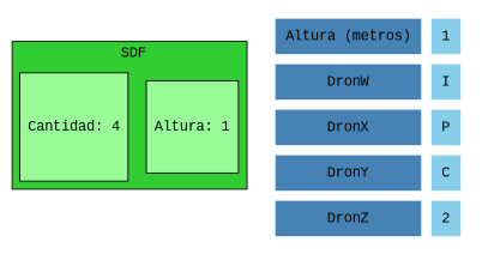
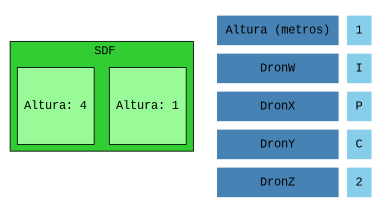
  digraph {
    fontname="Liberation Mono"
    node [fillcolor=palegreen shape=square style=filled fontname="Liberation Mono"]
    "Altura: 1"
-   "Cantidad: 4"
+   "Cantidad: 4" [label="Altura: 4"]
    n3 [label=<                 <TABLE border="0" cellspacing="10" cellpadding="10">                  <TR><TD bgcolor="steelblue" gradientangle="315">Altura (metros)</TD> <TD style="radial" bgcolor="skyblue" gradientangle="60">1</TD> </TR><TR><TD style="radial" bgcolor="steelblue"  gradientangle="60">DronW</TD> <TD style="radial" bgcolor="skyblue" gradientangle="60">I</TD> </TR><TR><TD style="radial" bgcolor="steelblue"  gradientangle="60">DronX</TD> <TD style="radial" bgcolor="skyblue" gradientangle="60">P</TD> </TR><TR><TD style="radial" bgcolor="steelblue"  gradientangle="60">DronY</TD> <TD style="radial" bgcolor="skyblue" gradientangle="60">C</TD> </TR><TR><TD style="radial" bgcolor="steelblue"  gradientangle="60">DronZ</TD> <TD style="radial" bgcolor="skyblue" gradientangle="60">2</TD> </TR></TABLE>> shape=none fillcolor="" style=""]
    subgraph cluster_1 {
      fillcolor=limegreen
      gradientangle=200
      label=" SDF"
      style=filled
      "Altura: 1"
      "Cantidad: 4"
    }
  }
